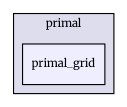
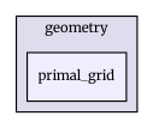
  digraph {
    compound=true
    rankdir=LR
    fontname=Merriweather
    n1 [fillcolor="#eeeeff" fontname=Merriweather fontsize=10 label=primal_grid pencolor=black shape=box style=filled]
    subgraph cluster_1 {
      bgcolor="#ddddee"
      fontsize=10
-     label=primal
+     label=geometry
      pencolor=black
      n1
    }
  }
